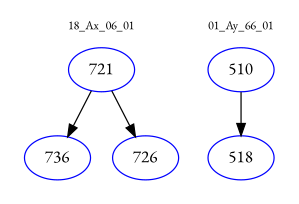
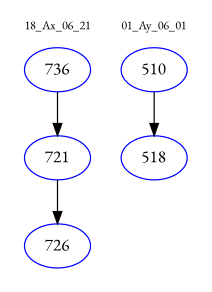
  digraph {
    fontname="EB Garamond"
    node [color=blue fontname="EB Garamond"]
    edge [color=black fontname="EB Garamond"]
    n1 [label=721]
    n2 [label=736]
    n3 [label=726]
    n4 [label=510]
    n5 [label=518]
    subgraph cluster_1 {
      color=white
      fontsize=10
-     label="18_Ax_06_01"
+     label="18_Ax_06_21"
      n1
      n2
      n3
    }
    subgraph cluster_2 {
      color=white
      fontsize=10
-     label="01_Ay_66_01"
+     label="01_Ay_06_01"
      n4
      n5
    }
-   n1 -> n2
+   n2 -> n1
    n1 -> n3
    n4 -> n5
  }
